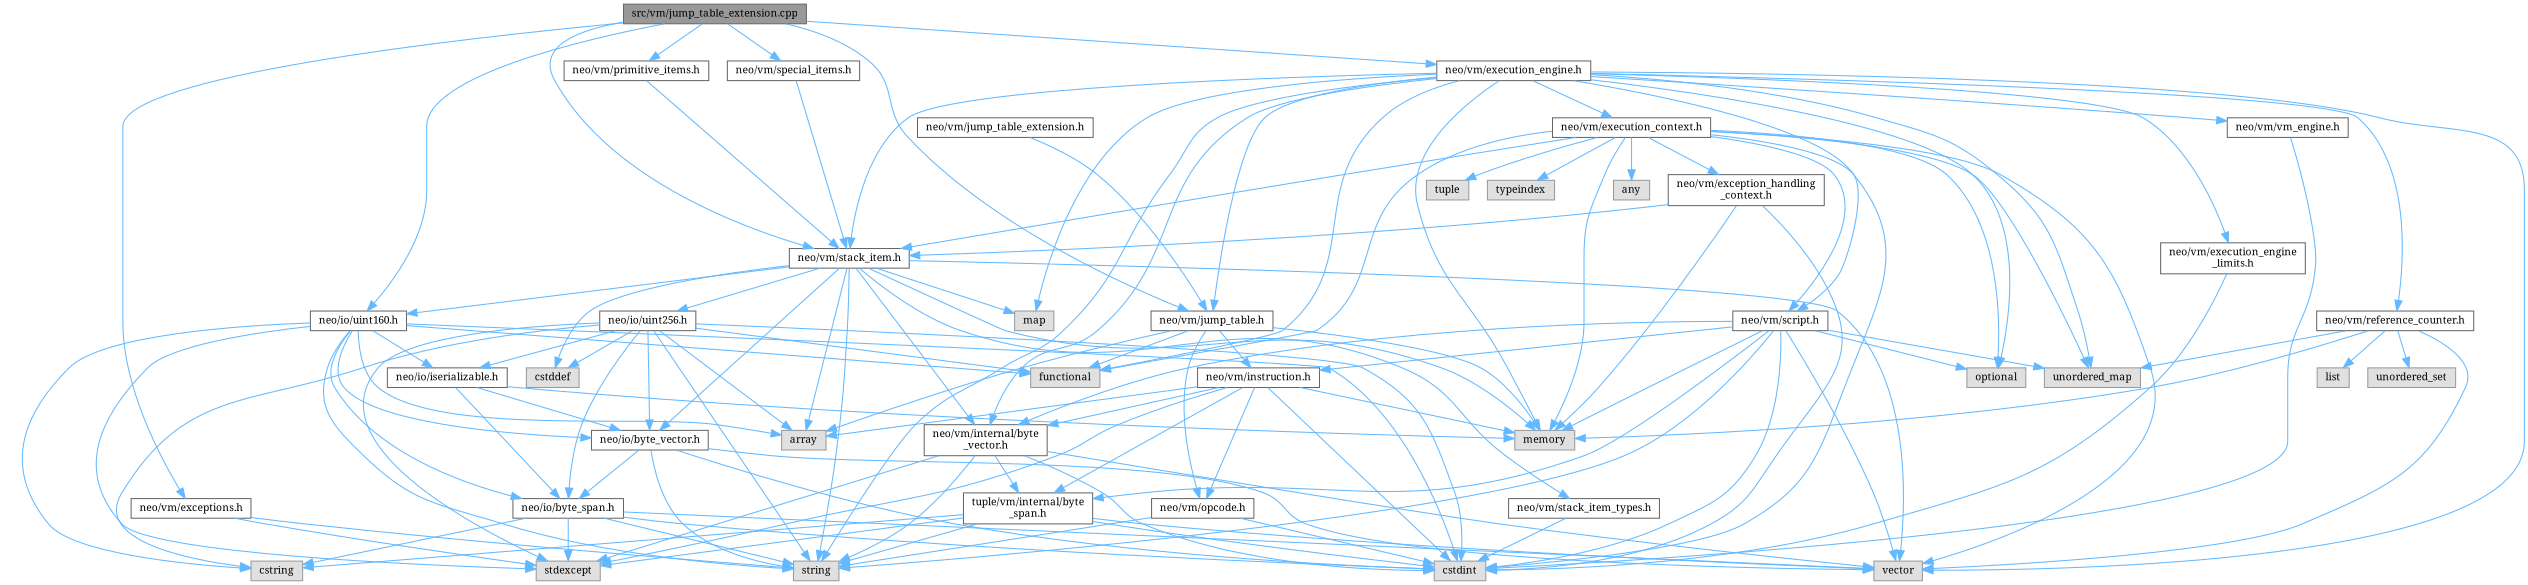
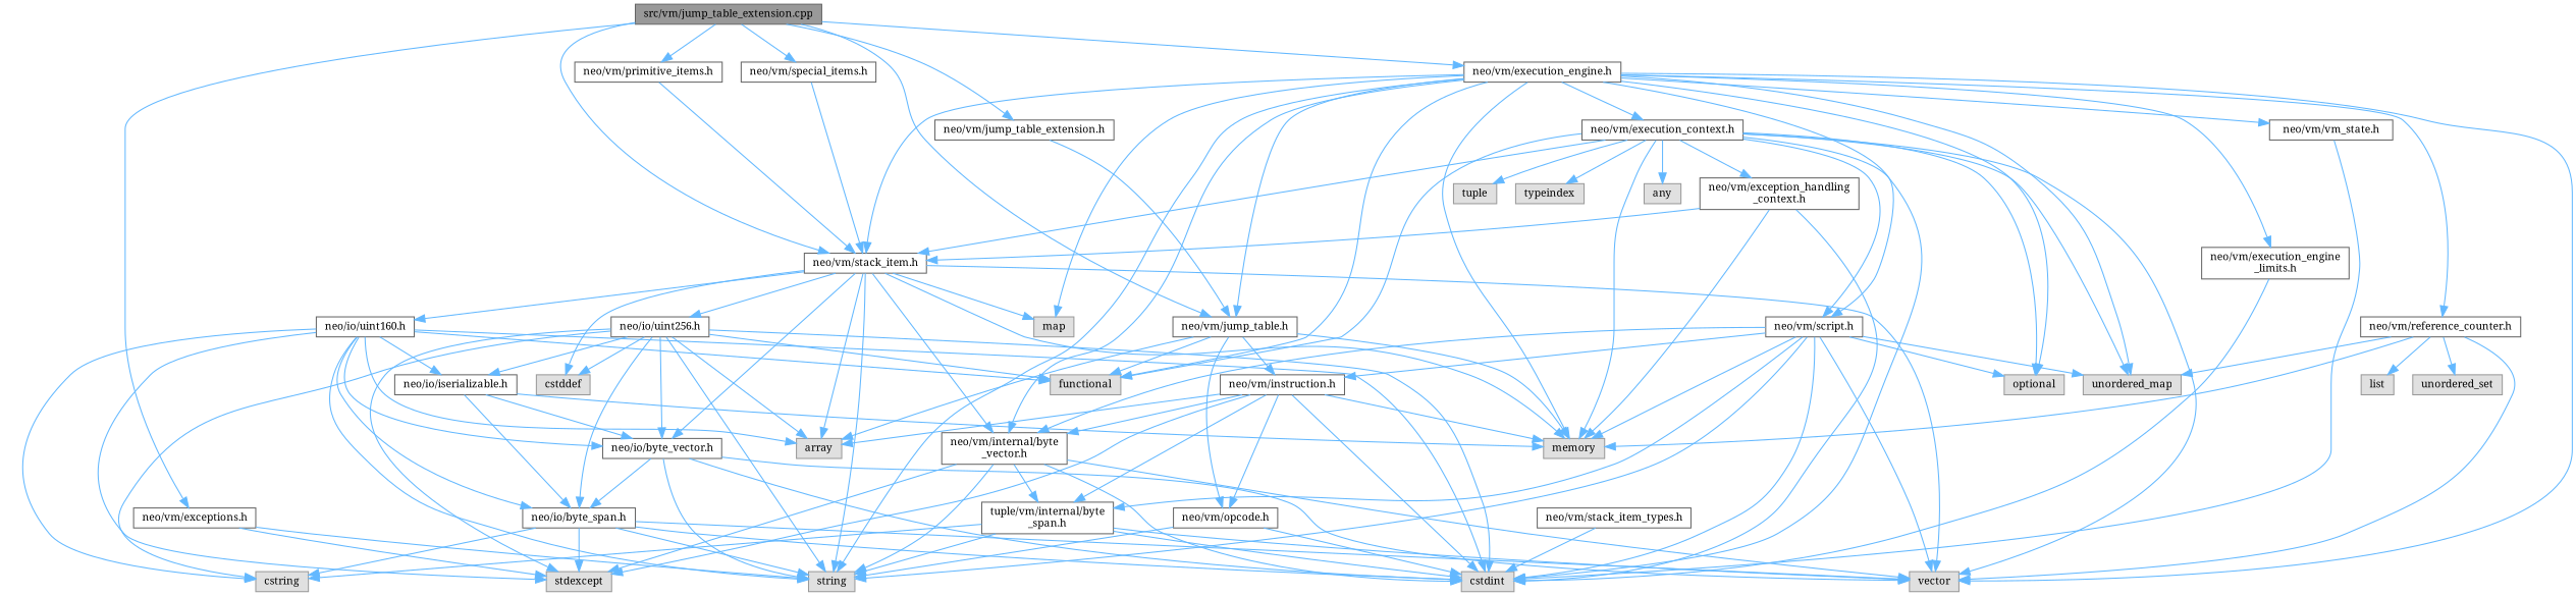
  digraph {
    fontname="Noto Serif"
    node [color=grey40 fillcolor=white fontname="Noto Serif" fontsize=10 shape=box style=filled]
    edge [color=steelblue1 fontname="Noto Serif" fontsize=10 labelfontname=Helvetica labelfontsize=10 style=solid]
    n1 [color=gray40 fillcolor=grey60 fontcolor=black height=0.2 label="src/vm/jump_table_extension.cpp" width=0.4]
    n2 [height=0.2 label="neo/vm/stack_item.h" width=0.4]
    n3 [height=0.2 label="neo/vm/exceptions.h" width=0.4]
    n4 [height=0.2 label="neo/vm/execution_engine.h" width=0.4]
    n5 [height=0.2 label="neo/vm/jump_table.h" width=0.4]
    n6 [height=0.2 label="neo/vm/jump_table_extension.h" width=0.4]
    n7 [height=0.2 label="neo/vm/primitive_items.h" width=0.4]
    n8 [height=0.2 label="neo/vm/special_items.h" width=0.4]
    n9 [height=0.2 label="neo/io/byte_vector.h" width=0.4]
    n10 [color=grey60 fillcolor="#E0E0E0" height=0.2 label=string width=0.4]
    n11 [color=grey60 fillcolor="#E0E0E0" height=0.2 label=vector width=0.4]
    n12 [height=0.2 label="neo/io/uint160.h" width=0.4]
    n13 [color=grey60 fillcolor="#E0E0E0" height=0.2 label=memory width=0.4]
    n14 [color=grey60 fillcolor="#E0E0E0" height=0.2 label=array width=0.4]
    n15 [height=0.2 label="neo/io/uint256.h" width=0.4]
    n16 [color=grey60 fillcolor="#E0E0E0" height=0.2 label=cstddef width=0.4]
    n17 [height=0.2 label="neo/vm/internal/byte\l_vector.h" width=0.4]
    n18 [height=0.2 label="neo/vm/stack_item_types.h" width=0.4]
    n19 [color=grey60 fillcolor="#E0E0E0" height=0.2 label=map width=0.4]
    n20 [color=grey60 fillcolor="#E0E0E0" height=0.2 label=stdexcept width=0.4]
    n21 [color=grey60 fillcolor="#E0E0E0" height=0.2 label=optional width=0.4]
    n22 [color=grey60 fillcolor="#E0E0E0" height=0.2 label=functional width=0.4]
    n23 [height=0.2 label="neo/vm/execution_context.h" width=0.4]
    n24 [height=0.2 label="neo/vm/script.h" width=0.4]
    n25 [color=grey60 fillcolor="#E0E0E0" height=0.2 label=unordered_map width=0.4]
    n26 [height=0.2 label="neo/vm/execution_engine\l_limits.h" width=0.4]
    n27 [height=0.2 label="neo/vm/reference_counter.h" width=0.4]
-   n28 [height=0.2 label="neo/vm/vm_engine.h" width=0.4]
+   n28 [height=0.2 label="neo/vm/vm_state.h" width=0.4]
    n29 [height=0.2 label="neo/vm/instruction.h" width=0.4]
    n30 [height=0.2 label="neo/vm/opcode.h" width=0.4]
    n31 [height=0.2 label="neo/io/byte_span.h" width=0.4]
    n32 [color=grey60 fillcolor="#E0E0E0" height=0.2 label=cstdint width=0.4]
    n33 [color=grey60 fillcolor="#E0E0E0" height=0.2 label=cstring width=0.4]
    n34 [height=0.2 label="neo/io/iserializable.h" width=0.4]
    n35 [height=0.2 label="tuple/vm/internal/byte\l_span.h" width=0.4]
    n36 [height=0.2 label="neo/vm/exception_handling\l_context.h" width=0.4]
    n37 [color=grey60 fillcolor="#E0E0E0" height=0.2 label=any width=0.4]
    n38 [color=grey60 fillcolor="#E0E0E0" height=0.2 label=tuple width=0.4]
    n39 [color=grey60 fillcolor="#E0E0E0" height=0.2 label=typeindex width=0.4]
    n40 [color=grey60 fillcolor="#E0E0E0" height=0.2 label=list width=0.4]
    n41 [color=grey60 fillcolor="#E0E0E0" height=0.2 label=unordered_set width=0.4]
    n1 -> n2
    n1 -> n3
    n1 -> n4
    n1 -> n5
-   n1 -> n12
+   n1 -> n6
    n1 -> n7
    n1 -> n8
    n2 -> n9
    n2 -> n10
    n2 -> n11
    n2 -> n12
    n2 -> n13
    n2 -> n14
    n2 -> n15
    n2 -> n16
    n2 -> n17
-   n2 -> n18
    n2 -> n19
    n3 -> n10
    n3 -> n20
    n4 -> n2
    n4 -> n5
    n4 -> n10
    n4 -> n11
    n4 -> n13
    n4 -> n17
    n4 -> n19
    n4 -> n21
    n4 -> n22
    n4 -> n23
    n4 -> n24
    n4 -> n25
    n4 -> n26
    n4 -> n27
    n4 -> n28
    n5 -> n13
    n5 -> n14
    n5 -> n22
    n5 -> n29
    n5 -> n30
    n6 -> n5
    n7 -> n2
    n8 -> n2
    n9 -> n10
    n9 -> n11
    n9 -> n31
    n9 -> n32
    n12 -> n9
    n12 -> n10
    n12 -> n14
    n12 -> n20
    n12 -> n22
    n12 -> n31
    n12 -> n32
    n12 -> n33
    n12 -> n34
    n15 -> n9
    n15 -> n10
    n15 -> n14
    n15 -> n16
    n15 -> n20
    n15 -> n22
    n15 -> n31
    n15 -> n32
    n15 -> n33
    n15 -> n34
    n17 -> n10
    n17 -> n11
    n17 -> n20
    n17 -> n32
    n17 -> n35
    n18 -> n32
    n23 -> n2
    n23 -> n11
    n23 -> n13
    n23 -> n21
    n23 -> n22
    n23 -> n24
    n23 -> n25
    n23 -> n32
    n23 -> n36
    n23 -> n37
    n23 -> n38
    n23 -> n39
    n24 -> n10
    n24 -> n11
    n24 -> n13
    n24 -> n17
    n24 -> n21
    n24 -> n25
    n24 -> n29
    n24 -> n32
    n24 -> n35
    n26 -> n32
    n27 -> n11
    n27 -> n13
    n27 -> n25
    n27 -> n40
    n27 -> n41
    n28 -> n32
    n29 -> n13
    n29 -> n14
    n29 -> n17
    n29 -> n20
    n29 -> n30
    n29 -> n32
    n29 -> n35
    n30 -> n10
    n30 -> n32
    n31 -> n10
    n31 -> n11
    n31 -> n20
    n31 -> n32
    n31 -> n33
    n34 -> n9
    n34 -> n13
    n34 -> n31
    n35 -> n10
    n35 -> n11
-   n35 -> n20
    n35 -> n32
    n35 -> n33
    n36 -> n2
    n36 -> n13
    n36 -> n32
  }
